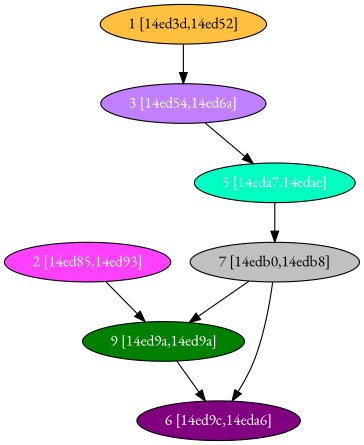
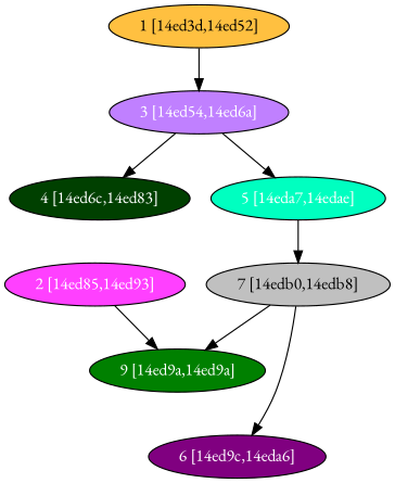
  digraph {
    fontname="EB Garamond"
    node [fontcolor="#ffffff" fontname="EB Garamond" shape=oval style=filled]
    edge [fontname="EB Garamond"]
    n1 [fillcolor="#FFC040" fontcolor="#000000" label="1 [14ed3d,14ed52]"]
    n2 [fillcolor="#C080FF" label="3 [14ed54,14ed6a]"]
    n3 [fillcolor="#FF40FF" label="2 [14ed85,14ed93]"]
    n4 [fillcolor="#008000" label="9 [14ed9a,14ed9a]"]
+   n5 [fillcolor="#004000" label="4 [14ed6c,14ed83]"]
    n6 [fillcolor="#00FFC0" label="5 [14eda7,14edae]"]
    n7 [fillcolor="#800080" label="6 [14ed9c,14eda6]"]
    n8 [fillcolor="#C0C0C0" fontcolor="#000000" label="7 [14edb0,14edb8]"]
    n1 -> n2
+   n2 -> n5
    n2 -> n6
    n3 -> n4
-   n4 -> n7
    n6 -> n8
    n8 -> n4
    n8 -> n7
  }
